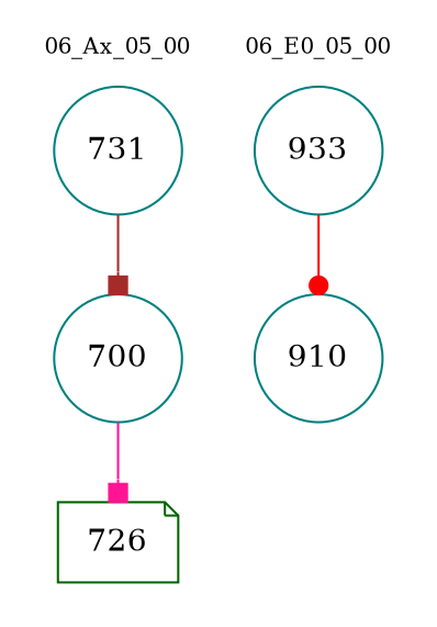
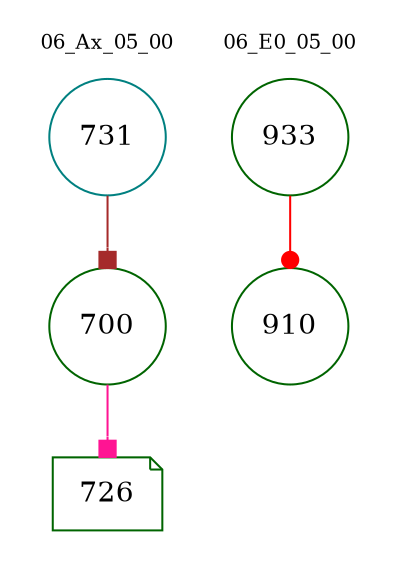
  digraph {
    node [color=darkgreen shape=circle]
    edge [arrowhead=box]
    n1 [color=teal label=731]
-   n2 [color=teal label=700]
+   n2 [label=700]
    n3 [label=726 shape=note]
-   n4 [color=teal label=933]
-   n5 [color=teal label=910]
+   n4 [label=933]
+   n5 [label=910]
    subgraph cluster_1 {
      color=white
      fontsize=10
      label="06_Ax_05_00"
      n1
      n2
      n3
    }
    subgraph cluster_2 {
      color=white
      fontsize=10
      label="06_E0_05_00"
      n4
      n5
    }
    n1 -> n2 [color=brown]
    n2 -> n3 [color=deeppink]
    n4 -> n5 [arrowhead=dot color=red]
  }
